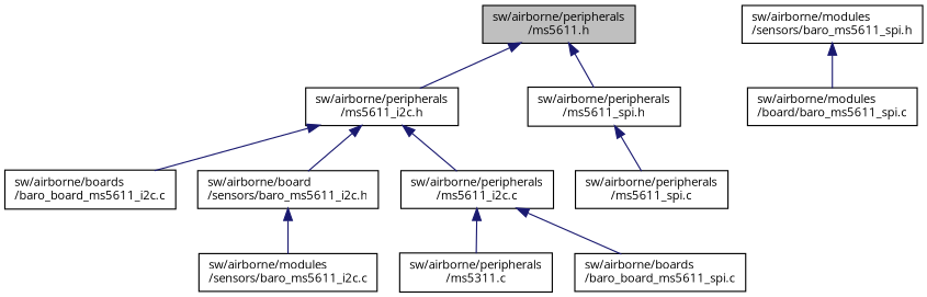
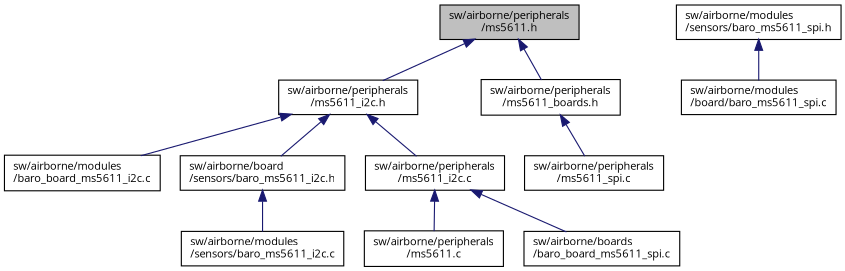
  digraph {
    fontname="Open Sans"
    node [color=black fillcolor=white fontname="Open Sans" fontsize=10 shape=record style=filled]
    edge [color=midnightblue dir=back fontname="Open Sans" fontsize=10 labelfontname=FreeSans labelfontsize=10 style=solid]
    n1 [fillcolor=grey75 fontcolor=black height=0.2 label="sw/airborne/peripherals\l/ms5611.h" width=0.4]
    n2 [height=0.2 label="sw/airborne/peripherals\l/ms5611_i2c.h" width=0.4]
-   n3 [height=0.2 label="sw/airborne/peripherals\l/ms5611_spi.h" width=0.4]
-   n4 [height=0.2 label="sw/airborne/peripherals\l/ms5311.c" width=0.4]
-   n5 [height=0.2 label="sw/airborne/boards\l/baro_board_ms5611_i2c.c" width=0.4]
+   n3 [height=0.2 label="sw/airborne/peripherals\l/ms5611_boards.h" width=0.4]
+   n4 [height=0.2 label="sw/airborne/peripherals\l/ms5611.c" width=0.4]
+   n5 [height=0.2 label="sw/airborne/modules\l/baro_board_ms5611_i2c.c" width=0.4]
    n6 [height=0.2 label="sw/airborne/board\l/sensors/baro_ms5611_i2c.h" width=0.4]
    n7 [height=0.2 label="sw/airborne/peripherals\l/ms5611_i2c.c" width=0.4]
    n8 [height=0.2 label="sw/airborne/peripherals\l/ms5611_spi.c" width=0.4]
    n9 [height=0.2 label="sw/airborne/modules\l/sensors/baro_ms5611_i2c.c" width=0.4]
    n10 [height=0.2 label="sw/airborne/boards\l/baro_board_ms5611_spi.c" width=0.4]
    n11 [height=0.2 label="sw/airborne/modules\l/sensors/baro_ms5611_spi.h" width=0.4]
    n12 [height=0.2 label="sw/airborne/modules\l/board/baro_ms5611_spi.c" width=0.4]
    n1 -> n2
    n1 -> n3
    n2 -> n5
    n2 -> n6
    n2 -> n7
    n3 -> n8
    n6 -> n9
    n7 -> n4
    n7 -> n10
    n11 -> n12
  }
